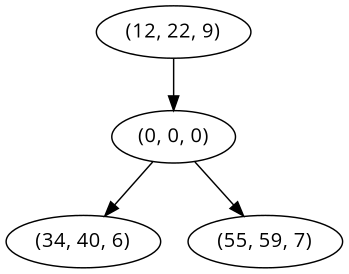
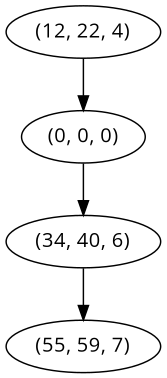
  digraph {
    fontname="Open Sans"
    node [fontname="Open Sans"]
    edge [fontname="Open Sans"]
    "(0, 0, 0)"
    "(34, 40, 6)"
    "(55, 59, 7)"
-   "(12, 22, 4)" [label="(12, 22, 9)"]
+   "(12, 22, 4)"
    "(0, 0, 0)" -> "(34, 40, 6)"
-   "(0, 0, 0)" -> "(55, 59, 7)"
+   "(34, 40, 6)" -> "(55, 59, 7)"
    "(12, 22, 4)" -> "(0, 0, 0)"
  }
